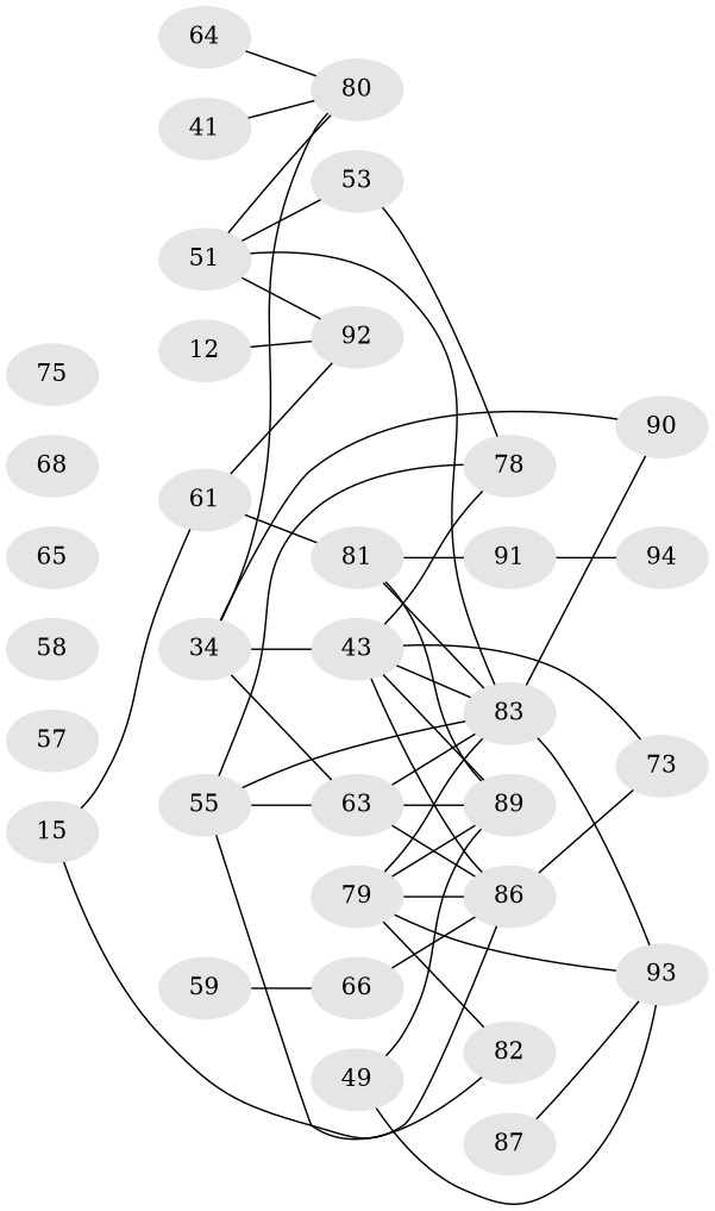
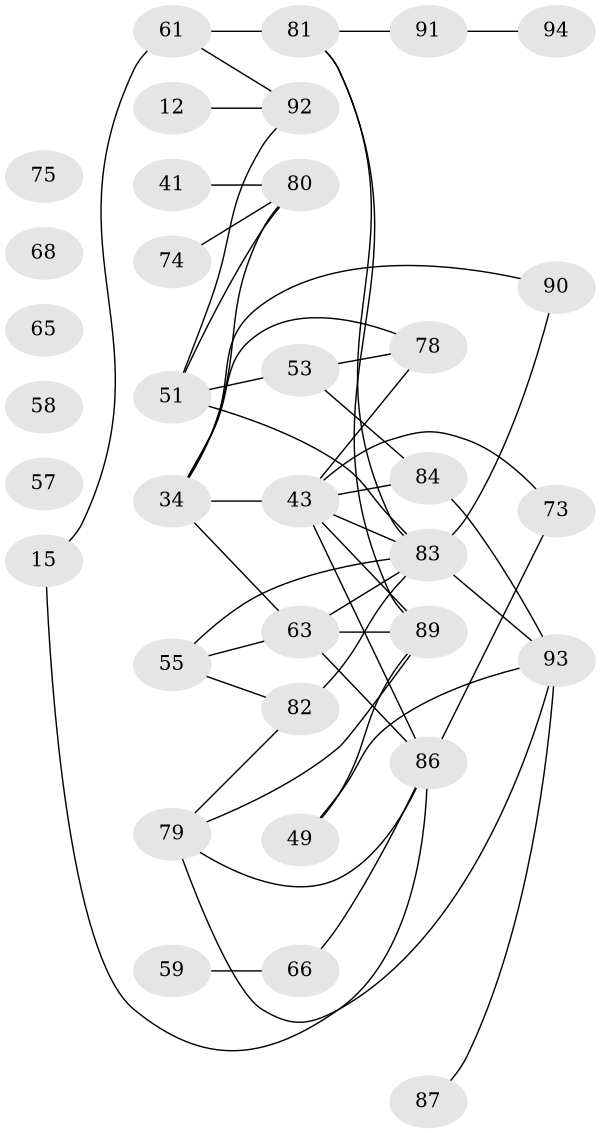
  graph {
    rankdir=LR
    node [color=gray90 style=filled]
    92 [super="+19"]
    12
    15 [super="+2"]
    61 [super="+5"]
    86 [super="+33+21"]
    81 [super="+69+39"]
    73 [super="+60"]
    34 [super="+22"]
    43 [super="+38+31"]
    63 [super="+36+3+45"]
    80 [super="+26"]
    90 [super="+48"]
    78 [super="+17+18+7+54"]
    83 [super="+50+11+76+64"]
+   84 [super="+28"]
    89 [super="+6+13+40+72+71"]
    51 [super="+44+37"]
    53
    41
    93 [super="+85+77"]
    49
    55 [super="+46+35"]
    82 [super="+70"]
    57
    58
    59
    66
    91
    65
    68
-   74 [super="+52" label=64]
+   74 [super="+52"]
    75 [super="+30"]
    79 [super="+23"]
    94 [super="+8"]
    87 [super="+32"]
    12 -- 92
    15 -- 61
    15 -- 86
    61 -- 92 [weight=2]
    61 -- 81
    86 -- 73
    81 -- 83
    81 -- 89
    81 -- 91
    34 -- 43 [weight=2]
    34 -- 63 [weight=2]
    34 -- 80
    34 -- 90
    43 -- 86 [weight=2]
    43 -- 73
    43 -- 78
    43 -- 83
+   43 -- 84
    43 -- 89 [weight=3]
    63 -- 86
    63 -- 83
    63 -- 89 [weight=2]
    83 -- 90
    83 -- 93 [weight=2]
+   84 -- 93
    51 -- 92
    51 -- 80
    51 -- 83 [weight=4]
    51 -- 53 [weight=2]
    53 -- 78
+   53 -- 84
    41 -- 80
    49 -- 89
    49 -- 93
    55 -- 63
-   55 -- 78
+   34 -- 78
    55 -- 83
    55 -- 82 [weight=2]
-   79 -- 83
+   82 -- 83
    59 -- 66
    66 -- 86
    91 -- 94
    74 -- 80
    79 -- 86
    79 -- 89
    79 -- 93
    79 -- 82
    87 -- 93
  }
